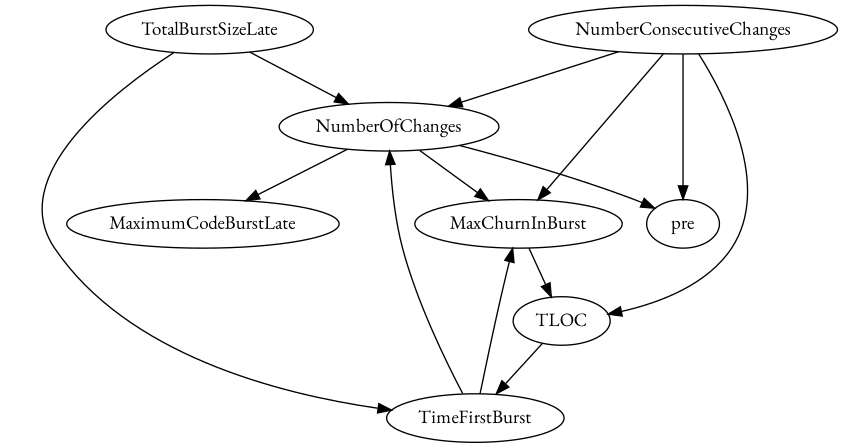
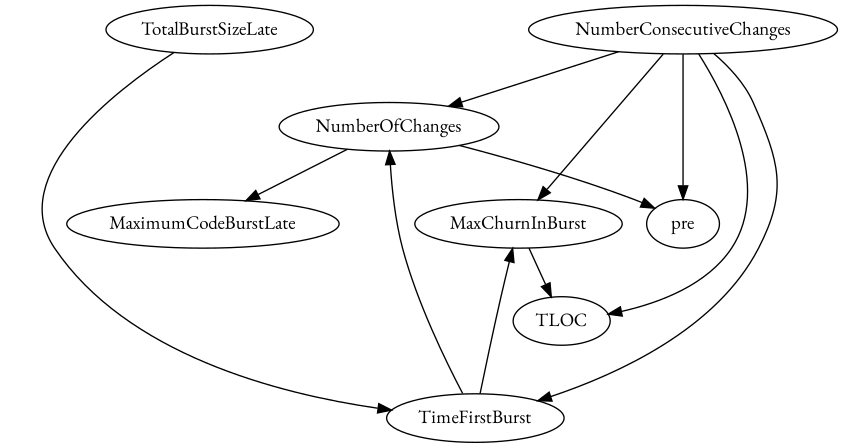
  digraph {
    fontname="EB Garamond"
    node [fontname="EB Garamond"]
    edge [fontname="EB Garamond"]
    NumberOfChanges
    MaxChurnInBurst
    pre
    MaximumCodeBurstLate
    TLOC
    TotalBurstSizeLate
    TimeFirstBurst
    NumberConsecutiveChanges
-   NumberOfChanges -> MaxChurnInBurst
    NumberOfChanges -> pre
    NumberOfChanges -> MaximumCodeBurstLate
    MaxChurnInBurst -> TLOC
-   TotalBurstSizeLate -> NumberOfChanges
    TotalBurstSizeLate -> TimeFirstBurst
    TimeFirstBurst -> NumberOfChanges
    TimeFirstBurst -> MaxChurnInBurst
    NumberConsecutiveChanges -> NumberOfChanges
    NumberConsecutiveChanges -> MaxChurnInBurst
    NumberConsecutiveChanges -> pre
    NumberConsecutiveChanges -> TLOC
-   TLOC -> TimeFirstBurst
+   NumberConsecutiveChanges -> TimeFirstBurst
  }
